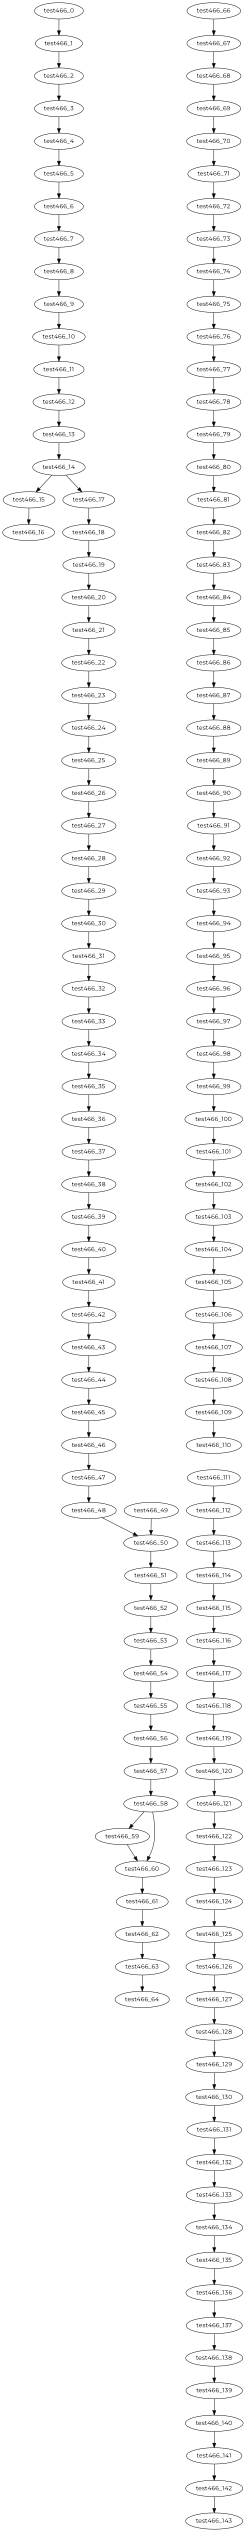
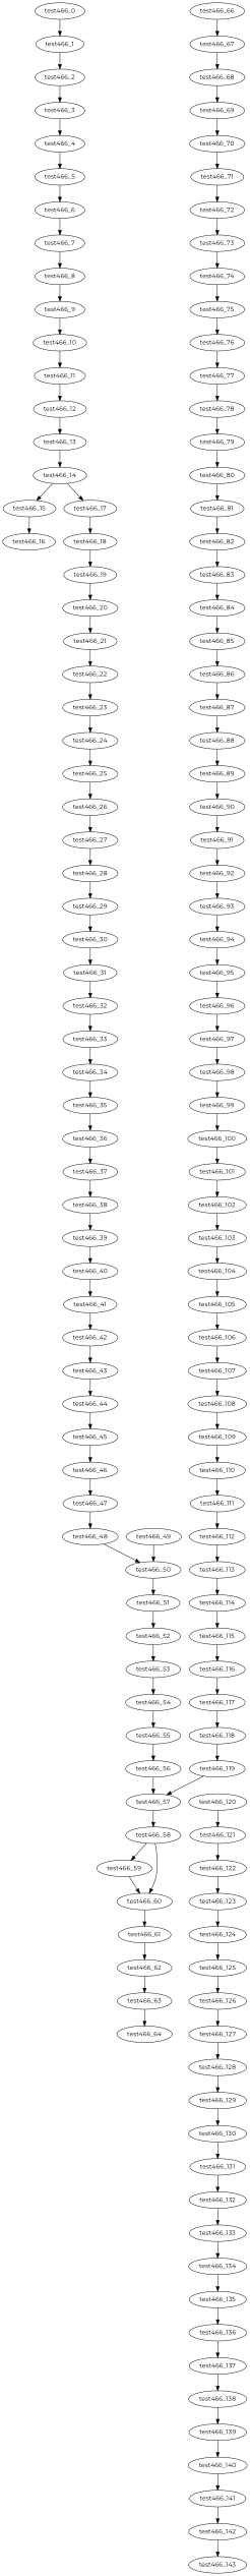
  digraph {
    fontname=Montserrat
    node [fontname=Montserrat]
    edge [fontname=Montserrat]
    test466_0
    test466_1
    test466_2
    test466_3
    test466_4
    test466_5
    test466_6
    test466_7
    test466_8
    test466_9
    test466_10
    test466_11
    test466_12
    test466_13
    test466_14
    test466_15
    test466_17
    test466_16
    test466_18
    test466_19
    test466_20
    test466_21
    test466_22
    test466_23
    test466_24
    test466_25
    test466_26
    test466_27
    test466_28
    test466_29
    test466_30
    test466_31
    test466_32
    test466_33
    test466_34
    test466_35
    test466_36
    test466_37
    test466_38
    test466_39
    test466_40
    test466_41
    test466_42
    test466_43
    test466_44
    test466_45
    test466_46
    test466_47
    test466_48
    test466_50
    test466_49
    test466_51
    test466_52
    test466_53
    test466_54
    test466_55
    test466_56
    test466_57
    test466_58
    test466_59
    test466_60
    test466_61
    test466_62
    test466_63
    test466_64
    test466_66
    test466_67
    test466_68
    test466_69
    test466_70
    test466_71
    test466_72
    test466_73
    test466_74
    test466_75
    test466_76
    test466_77
    test466_78
    test466_79
    test466_80
    test466_81
    test466_82
    test466_83
    test466_84
    test466_85
    test466_86
    test466_87
    test466_88
    test466_89
    test466_90
    test466_91
    test466_92
    test466_93
    test466_94
    test466_95
    test466_96
    test466_97
    test466_98
    test466_99
    test466_100
    test466_101
    test466_102
    test466_103
    test466_104
    test466_105
    test466_106
    test466_107
    test466_108
    test466_109
    test466_110
    test466_111
    test466_112
    test466_113
    test466_114
    test466_115
    test466_116
    test466_117
    test466_118
    test466_119
    test466_120
    test466_121
    test466_122
    test466_123
    test466_124
    test466_125
    test466_126
    test466_127
    test466_128
    test466_129
    test466_130
    test466_131
    test466_132
    test466_133
    test466_134
    test466_135
    test466_136
    test466_137
    test466_138
    test466_139
    test466_140
    test466_141
    test466_142
    test466_143
    test466_0 -> test466_1
    test466_1 -> test466_2
    test466_2 -> test466_3
    test466_3 -> test466_4
    test466_4 -> test466_5
    test466_5 -> test466_6
    test466_6 -> test466_7
    test466_7 -> test466_8
    test466_8 -> test466_9
    test466_9 -> test466_10
    test466_10 -> test466_11
    test466_11 -> test466_12
    test466_12 -> test466_13
    test466_13 -> test466_14
    test466_14 -> test466_15
    test466_14 -> test466_17
    test466_15 -> test466_16
    test466_17 -> test466_18
    test466_18 -> test466_19
    test466_19 -> test466_20
    test466_20 -> test466_21
    test466_21 -> test466_22
    test466_22 -> test466_23
    test466_23 -> test466_24
    test466_24 -> test466_25
    test466_25 -> test466_26
    test466_26 -> test466_27
    test466_27 -> test466_28
    test466_28 -> test466_29
    test466_29 -> test466_30
    test466_30 -> test466_31
    test466_31 -> test466_32
    test466_32 -> test466_33
    test466_33 -> test466_34
    test466_34 -> test466_35
    test466_35 -> test466_36
    test466_36 -> test466_37
    test466_37 -> test466_38
    test466_38 -> test466_39
    test466_39 -> test466_40
    test466_40 -> test466_41
    test466_41 -> test466_42
    test466_42 -> test466_43
    test466_43 -> test466_44
    test466_44 -> test466_45
    test466_45 -> test466_46
    test466_46 -> test466_47
    test466_47 -> test466_48
    test466_48 -> test466_50
    test466_50 -> test466_51
    test466_49 -> test466_50
    test466_51 -> test466_52
    test466_52 -> test466_53
    test466_53 -> test466_54
    test466_54 -> test466_55
    test466_55 -> test466_56
    test466_56 -> test466_57
    test466_57 -> test466_58
    test466_58 -> test466_59
    test466_58 -> test466_60
    test466_59 -> test466_60
    test466_60 -> test466_61
    test466_61 -> test466_62
    test466_62 -> test466_63
    test466_63 -> test466_64
    test466_66 -> test466_67
    test466_67 -> test466_68
    test466_68 -> test466_69
    test466_69 -> test466_70
    test466_70 -> test466_71
    test466_71 -> test466_72
    test466_72 -> test466_73
    test466_73 -> test466_74
    test466_74 -> test466_75
    test466_75 -> test466_76
    test466_76 -> test466_77
    test466_77 -> test466_78
    test466_78 -> test466_79
    test466_79 -> test466_80
    test466_80 -> test466_81
    test466_81 -> test466_82
    test466_82 -> test466_83
    test466_83 -> test466_84
    test466_84 -> test466_85
    test466_85 -> test466_86
    test466_86 -> test466_87
    test466_87 -> test466_88
    test466_88 -> test466_89
    test466_89 -> test466_90
    test466_90 -> test466_91
    test466_91 -> test466_92
    test466_92 -> test466_93
    test466_93 -> test466_94
    test466_94 -> test466_95
    test466_95 -> test466_96
    test466_96 -> test466_97
    test466_97 -> test466_98
    test466_98 -> test466_99
    test466_99 -> test466_100
    test466_100 -> test466_101
    test466_101 -> test466_102
    test466_102 -> test466_103
    test466_103 -> test466_104
    test466_104 -> test466_105
    test466_105 -> test466_106
    test466_106 -> test466_107
    test466_107 -> test466_108
    test466_108 -> test466_109
    test466_109 -> test466_110
+   test466_110 -> test466_111
    test466_111 -> test466_112
    test466_112 -> test466_113
    test466_113 -> test466_114
    test466_114 -> test466_115
    test466_115 -> test466_116
    test466_116 -> test466_117
    test466_117 -> test466_118
    test466_118 -> test466_119
-   test466_119 -> test466_120
+   test466_119 -> test466_57
    test466_120 -> test466_121
    test466_121 -> test466_122
    test466_122 -> test466_123
    test466_123 -> test466_124
    test466_124 -> test466_125
    test466_125 -> test466_126
    test466_126 -> test466_127
    test466_127 -> test466_128
    test466_128 -> test466_129
    test466_129 -> test466_130
    test466_130 -> test466_131
    test466_131 -> test466_132
    test466_132 -> test466_133
    test466_133 -> test466_134
    test466_134 -> test466_135
    test466_135 -> test466_136
    test466_136 -> test466_137
    test466_137 -> test466_138
    test466_138 -> test466_139
    test466_139 -> test466_140
    test466_140 -> test466_141
    test466_141 -> test466_142
    test466_142 -> test466_143
  }
